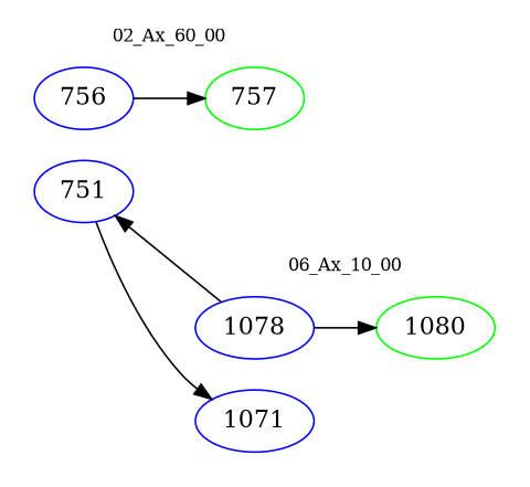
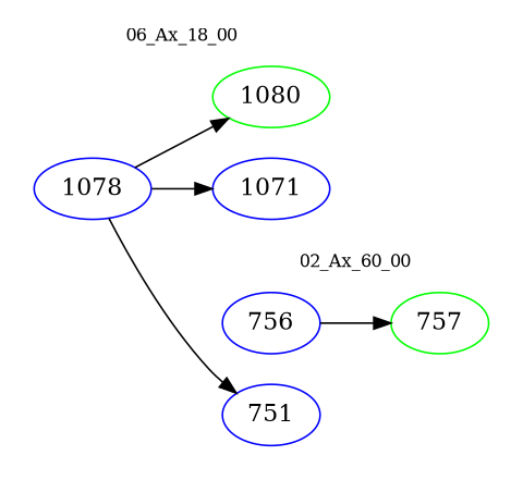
  digraph {
    rankdir=LR
    node [color=blue]
    edge [color=black]
    n1 [label=756]
    n2 [label=751]
    n3 [color=green label=757]
    n4 [label=1078]
    n5 [label=1071]
    n6 [color=green label=1080]
    subgraph cluster_1 {
      color=white
      fontsize=10
      label="02_Ax_60_00"
      n1
      n2
      n3
    }
    subgraph cluster_2 {
      color=white
      fontsize=10
-     label="06_Ax_10_00"
+     label="06_Ax_18_00"
      n4
      n5
      n6
    }
    n1 -> n3
    n4 -> n2
-   n2 -> n5
+   n4 -> n5
    n4 -> n6
  }
